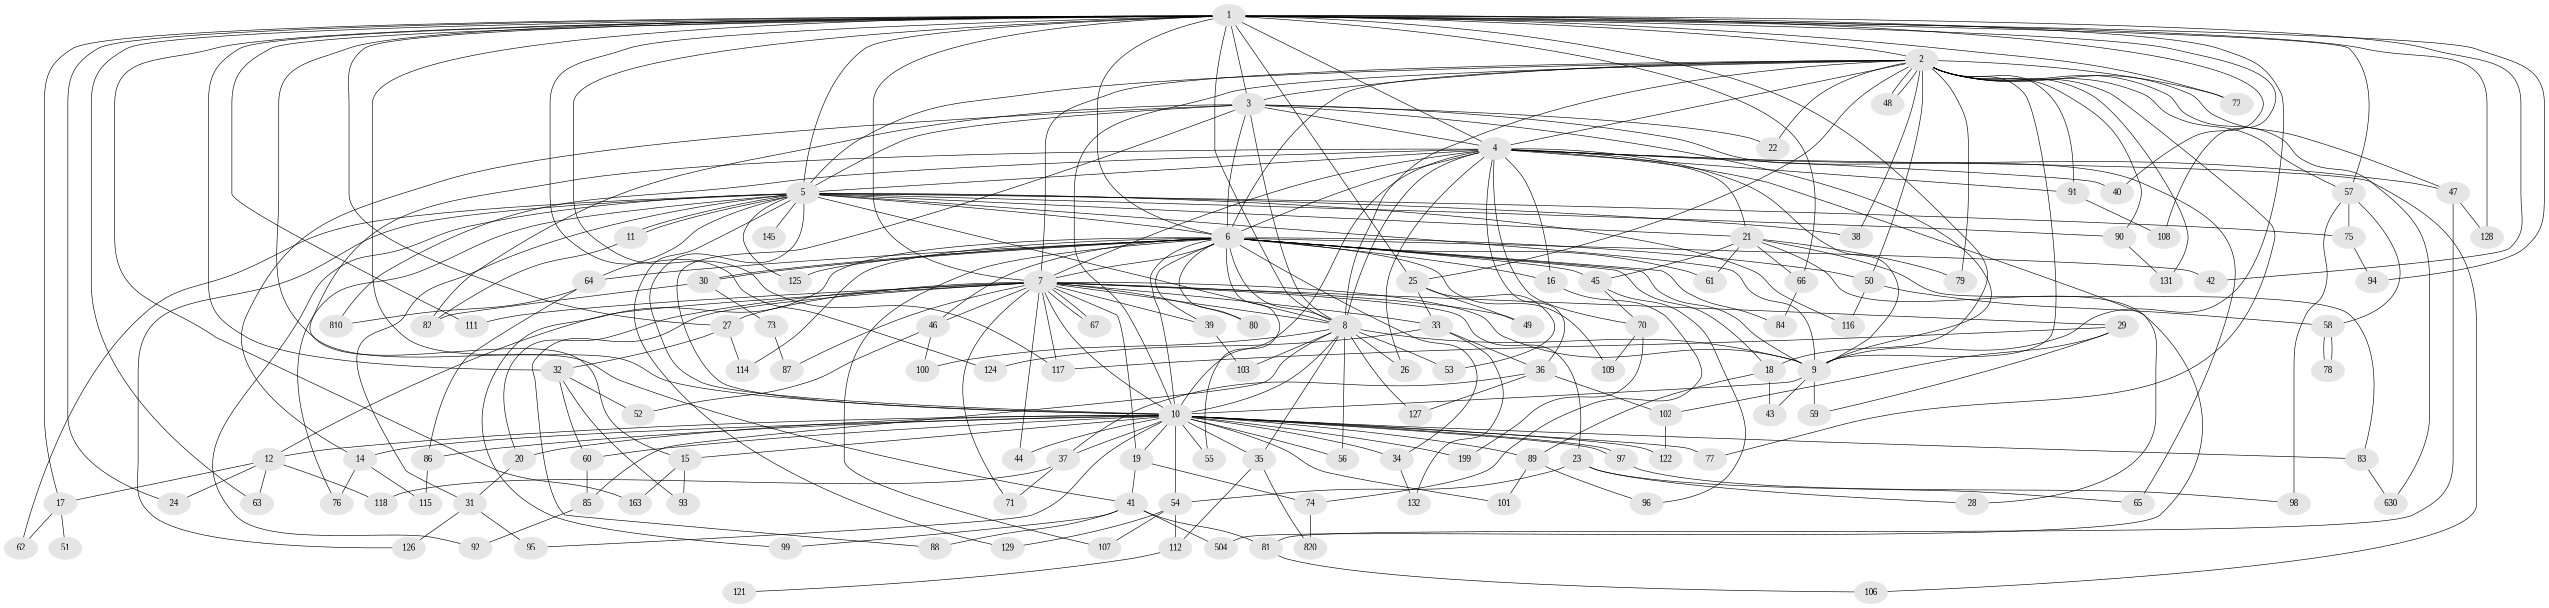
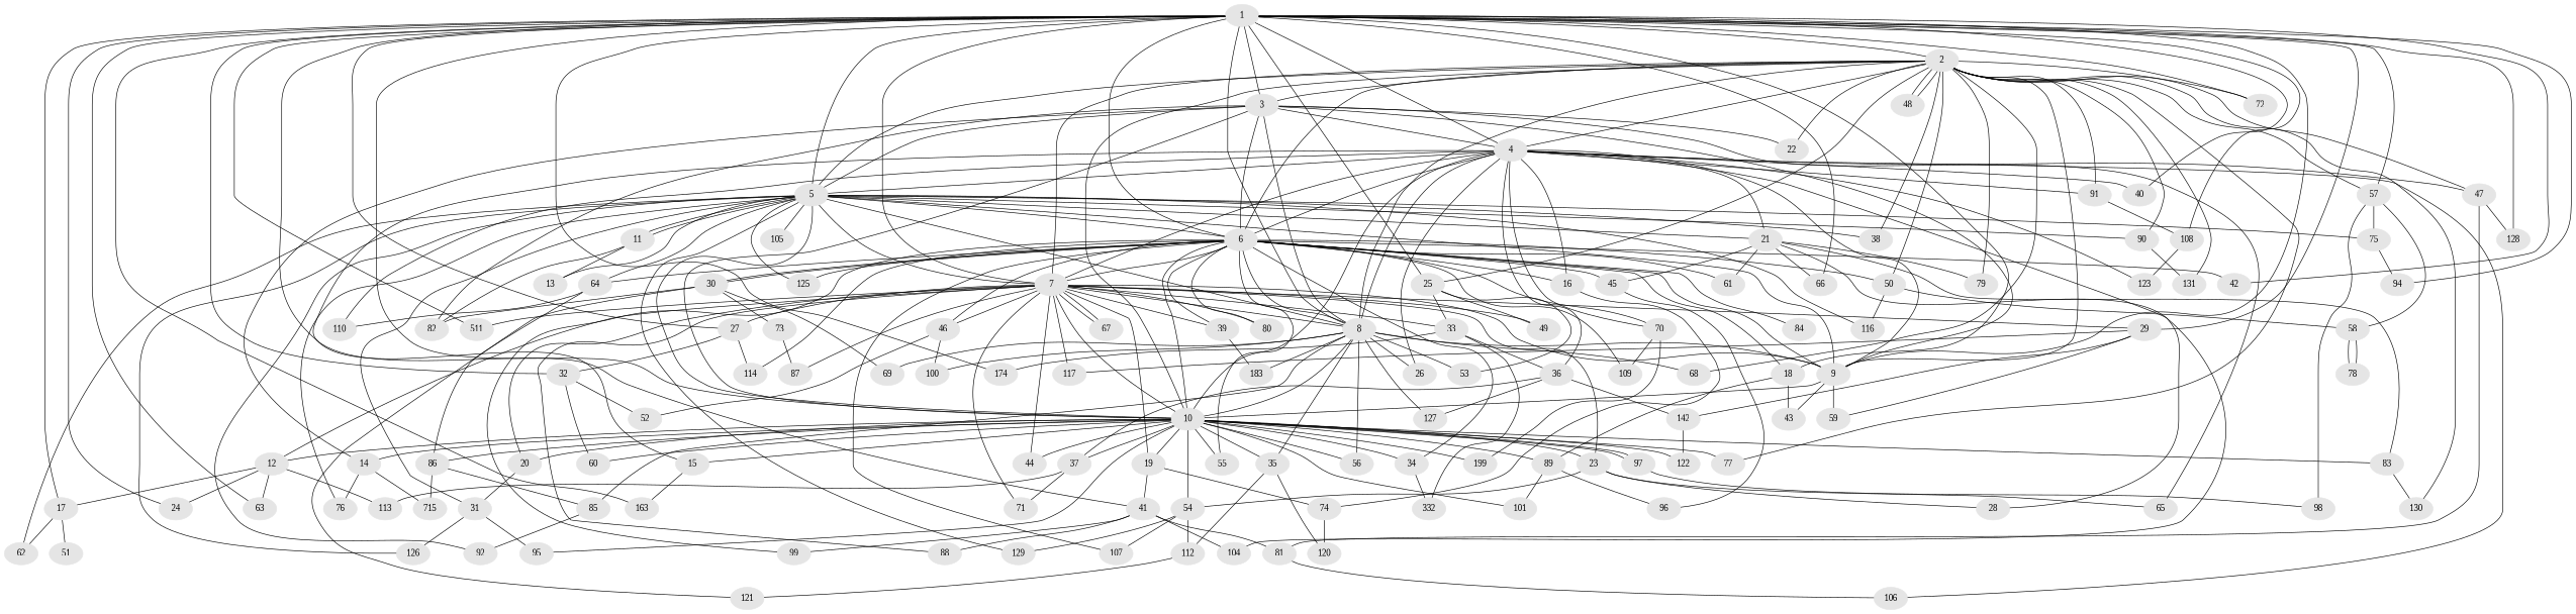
  graph {
    fontname="Liberation Serif"
    node [color=gray90 fontname="Liberation Serif" style=filled]
    edge [fontname="Liberation Serif"]
    1
    2
    3
    4
    5
    6
    7
    8
    9
    10
    17
    18
    24
    25
    27
    29
    32
    40
    41
    42
    57
    63
    66
    72
    94
    108
-   111
+   111 [label=511]
    n28 [label=163]
-   124
+   124 [label=174]
    128
    22
    38
    47
    48
    50
+   68
    77
    79
    90
    91
-   130 [label=630]
+   130
    131
    14
    65
    82
    15
    16
    21
    26
    28
    36
    70
    106
-   110 [label=810]
+   110
+   123
    11
+   13
    31
    62
    64
    75
    76
    92
-   105 [label=145]
+   105
    116
    125
    126
    129
    30
    34
    39
    45
    46
    55
    61
    80
    84
    99
    107
    109
    114
    12
    19
    20
    23
    33
    44
    49
    67
    71
    87
    88
    117
    35
    53
    56
+   69
    85
    100
-   103
+   103 [label=183]
    127
    43
    59
    37
    54
    60
    83
    86
    89
    95
    97
    101
    n113 [label=199]
    122
    51
-   102
-   93
+   102 [label=142]
    52
-   104 [label=504]
+   104
    81
    58
    98
-   115
+   115 [label=715]
    74
    73
    121
-   132
+   132 [label=332]
    96
-   118
+   118 [label=113]
    112
-   120 [label=820]
+   120
    78
    1 -- 2
    1 -- 3
    1 -- 4
    1 -- 5
    1 -- 6
    1 -- 7
    1 -- 8
    1 -- 9
    1 -- 10
    1 -- 17
    1 -- 18
    1 -- 24
    1 -- 25
    1 -- 27
-   1 -- 117
+   1 -- 29
    1 -- 32
    1 -- 40
    1 -- 41
    1 -- 42
    1 -- 57
    1 -- 63
    1 -- 66
    1 -- 72
    1 -- 94
    1 -- 108
    1 -- 111
    1 -- n28
    1 -- 124
    1 -- 128
    2 -- 3
    2 -- 4
    2 -- 5
    2 -- 6
    2 -- 7
    2 -- 8
    2 -- 9
    2 -- 10
    2 -- 25
    2 -- 57
    2 -- 72
    2 -- 22
    2 -- 38
    2 -- 47
    2 -- 48
    2 -- 48
    2 -- 50
+   2 -- 68
    2 -- 77
    2 -- 79
    2 -- 90
    2 -- 91
    2 -- 130
    2 -- 131
    3 -- 4
    3 -- 5
    3 -- 6
    3 -- 8
    3 -- 9
    3 -- 10
    3 -- 22
    3 -- 14
    3 -- 65
    3 -- 82
    4 -- 5
    4 -- 6
    4 -- 7
    4 -- 8
    4 -- 9
    4 -- 10
    4 -- 40
    4 -- 47
    4 -- 91
    4 -- 15
    4 -- 16
    4 -- 21
    4 -- 26
    4 -- 28
    4 -- 36
    4 -- 70
    4 -- 106
    4 -- 110
+   4 -- 123
    5 -- 6
+   5 -- 7
    5 -- 8
    5 -- 9
    5 -- 10
    5 -- 38
    5 -- 90
    5 -- 21
    5 -- 11
    5 -- 11
+   5 -- 13
    5 -- 31
    5 -- 62
    5 -- 64
    5 -- 75
    5 -- 76
    5 -- 92
    5 -- 105
    5 -- 116
    5 -- 125
    5 -- 126
    5 -- 129
    6 -- 7
    6 -- 8
    6 -- 9
    6 -- 10
    6 -- 18
    6 -- 42
    6 -- 50
    6 -- 16
-   45 -- 70
+   6 -- 70
    6 -- 64
    6 -- 125
    6 -- 30
    6 -- 30
    6 -- 34
    6 -- 39
    6 -- 45
    6 -- 46
    6 -- 55
    6 -- 61
    6 -- 80
    6 -- 84
    6 -- 99
    6 -- 107
    6 -- 109
    6 -- 114
    7 -- 8
    7 -- 9
    7 -- 10
    7 -- 27
    7 -- 29
    7 -- 111
    7 -- 39
    7 -- 46
    7 -- 80
    7 -- 12
    7 -- 19
    7 -- 20
    7 -- 23
    7 -- 33
    7 -- 44
    7 -- 49
    7 -- 67
    7 -- 67
    7 -- 71
    7 -- 87
    7 -- 88
    7 -- 117
    8 -- 9
    8 -- 10
+   8 -- 68
    8 -- 26
    8 -- 35
    8 -- 53
    8 -- 56
+   8 -- 69
    8 -- 85
    8 -- 100
    8 -- 103
    8 -- 127
    9 -- 10
    9 -- 43
    9 -- 59
    10 -- 77
    10 -- 14
    10 -- 15
    10 -- 34
    10 -- 55
    10 -- 12
    10 -- 19
    10 -- 20
+   10 -- 23
    10 -- 44
    10 -- 35
    10 -- 56
    10 -- 37
    10 -- 54
    10 -- 60
    10 -- 83
    10 -- 86
    10 -- 89
    10 -- 95
    10 -- 97
    10 -- 97
    10 -- 101
    10 -- n113
    10 -- 122
    17 -- 62
    17 -- 51
    18 -- 43
    18 -- 89
    25 -- 33
    25 -- 49
    25 -- 53
    27 -- 32
    27 -- 114
    29 -- 117
    29 -- 59
    29 -- 102
    32 -- 60
-   32 -- 93
    32 -- 52
    41 -- 99
    41 -- 88
    41 -- 104
    41 -- 81
    57 -- 75
    57 -- 58
    57 -- 98
-   66 -- 84
+   108 -- 123
    47 -- 128
    47 -- 81
    50 -- 116
    50 -- 58
    90 -- 131
    91 -- 108
    14 -- 76
    14 -- 115
    15 -- n28
-   15 -- 93
    16 -- 74
    21 -- 66
    21 -- 79
    21 -- 45
    21 -- 61
    21 -- 83
    21 -- 104
    36 -- 127
    36 -- 37
    36 -- 102
    70 -- 109
    70 -- n113
    11 -- 82
+   11 -- 13
    31 -- 126
    31 -- 95
    64 -- 110
    64 -- 86
    75 -- 94
    30 -- 82
+   30 -- 69
    30 -- 73
+   30 -- 121
    34 -- 132
    39 -- 103
    45 -- 96
    46 -- 100
    46 -- 52
    12 -- 17
    12 -- 24
    12 -- 63
    12 -- 118
    19 -- 41
    19 -- 74
    20 -- 31
    23 -- 65
    23 -- 28
    23 -- 54
    33 -- 124
    33 -- 36
    33 -- 132
    35 -- 112
    35 -- 120
    85 -- 92
    37 -- 71
    37 -- 118
    54 -- 129
    54 -- 107
    54 -- 112
-   60 -- 85
+   86 -- 85
    83 -- 130
    86 -- 115
    89 -- 101
    89 -- 96
    97 -- 98
    102 -- 122
    81 -- 106
    58 -- 78
    58 -- 78
    74 -- 120
    73 -- 87
    112 -- 121
  }
